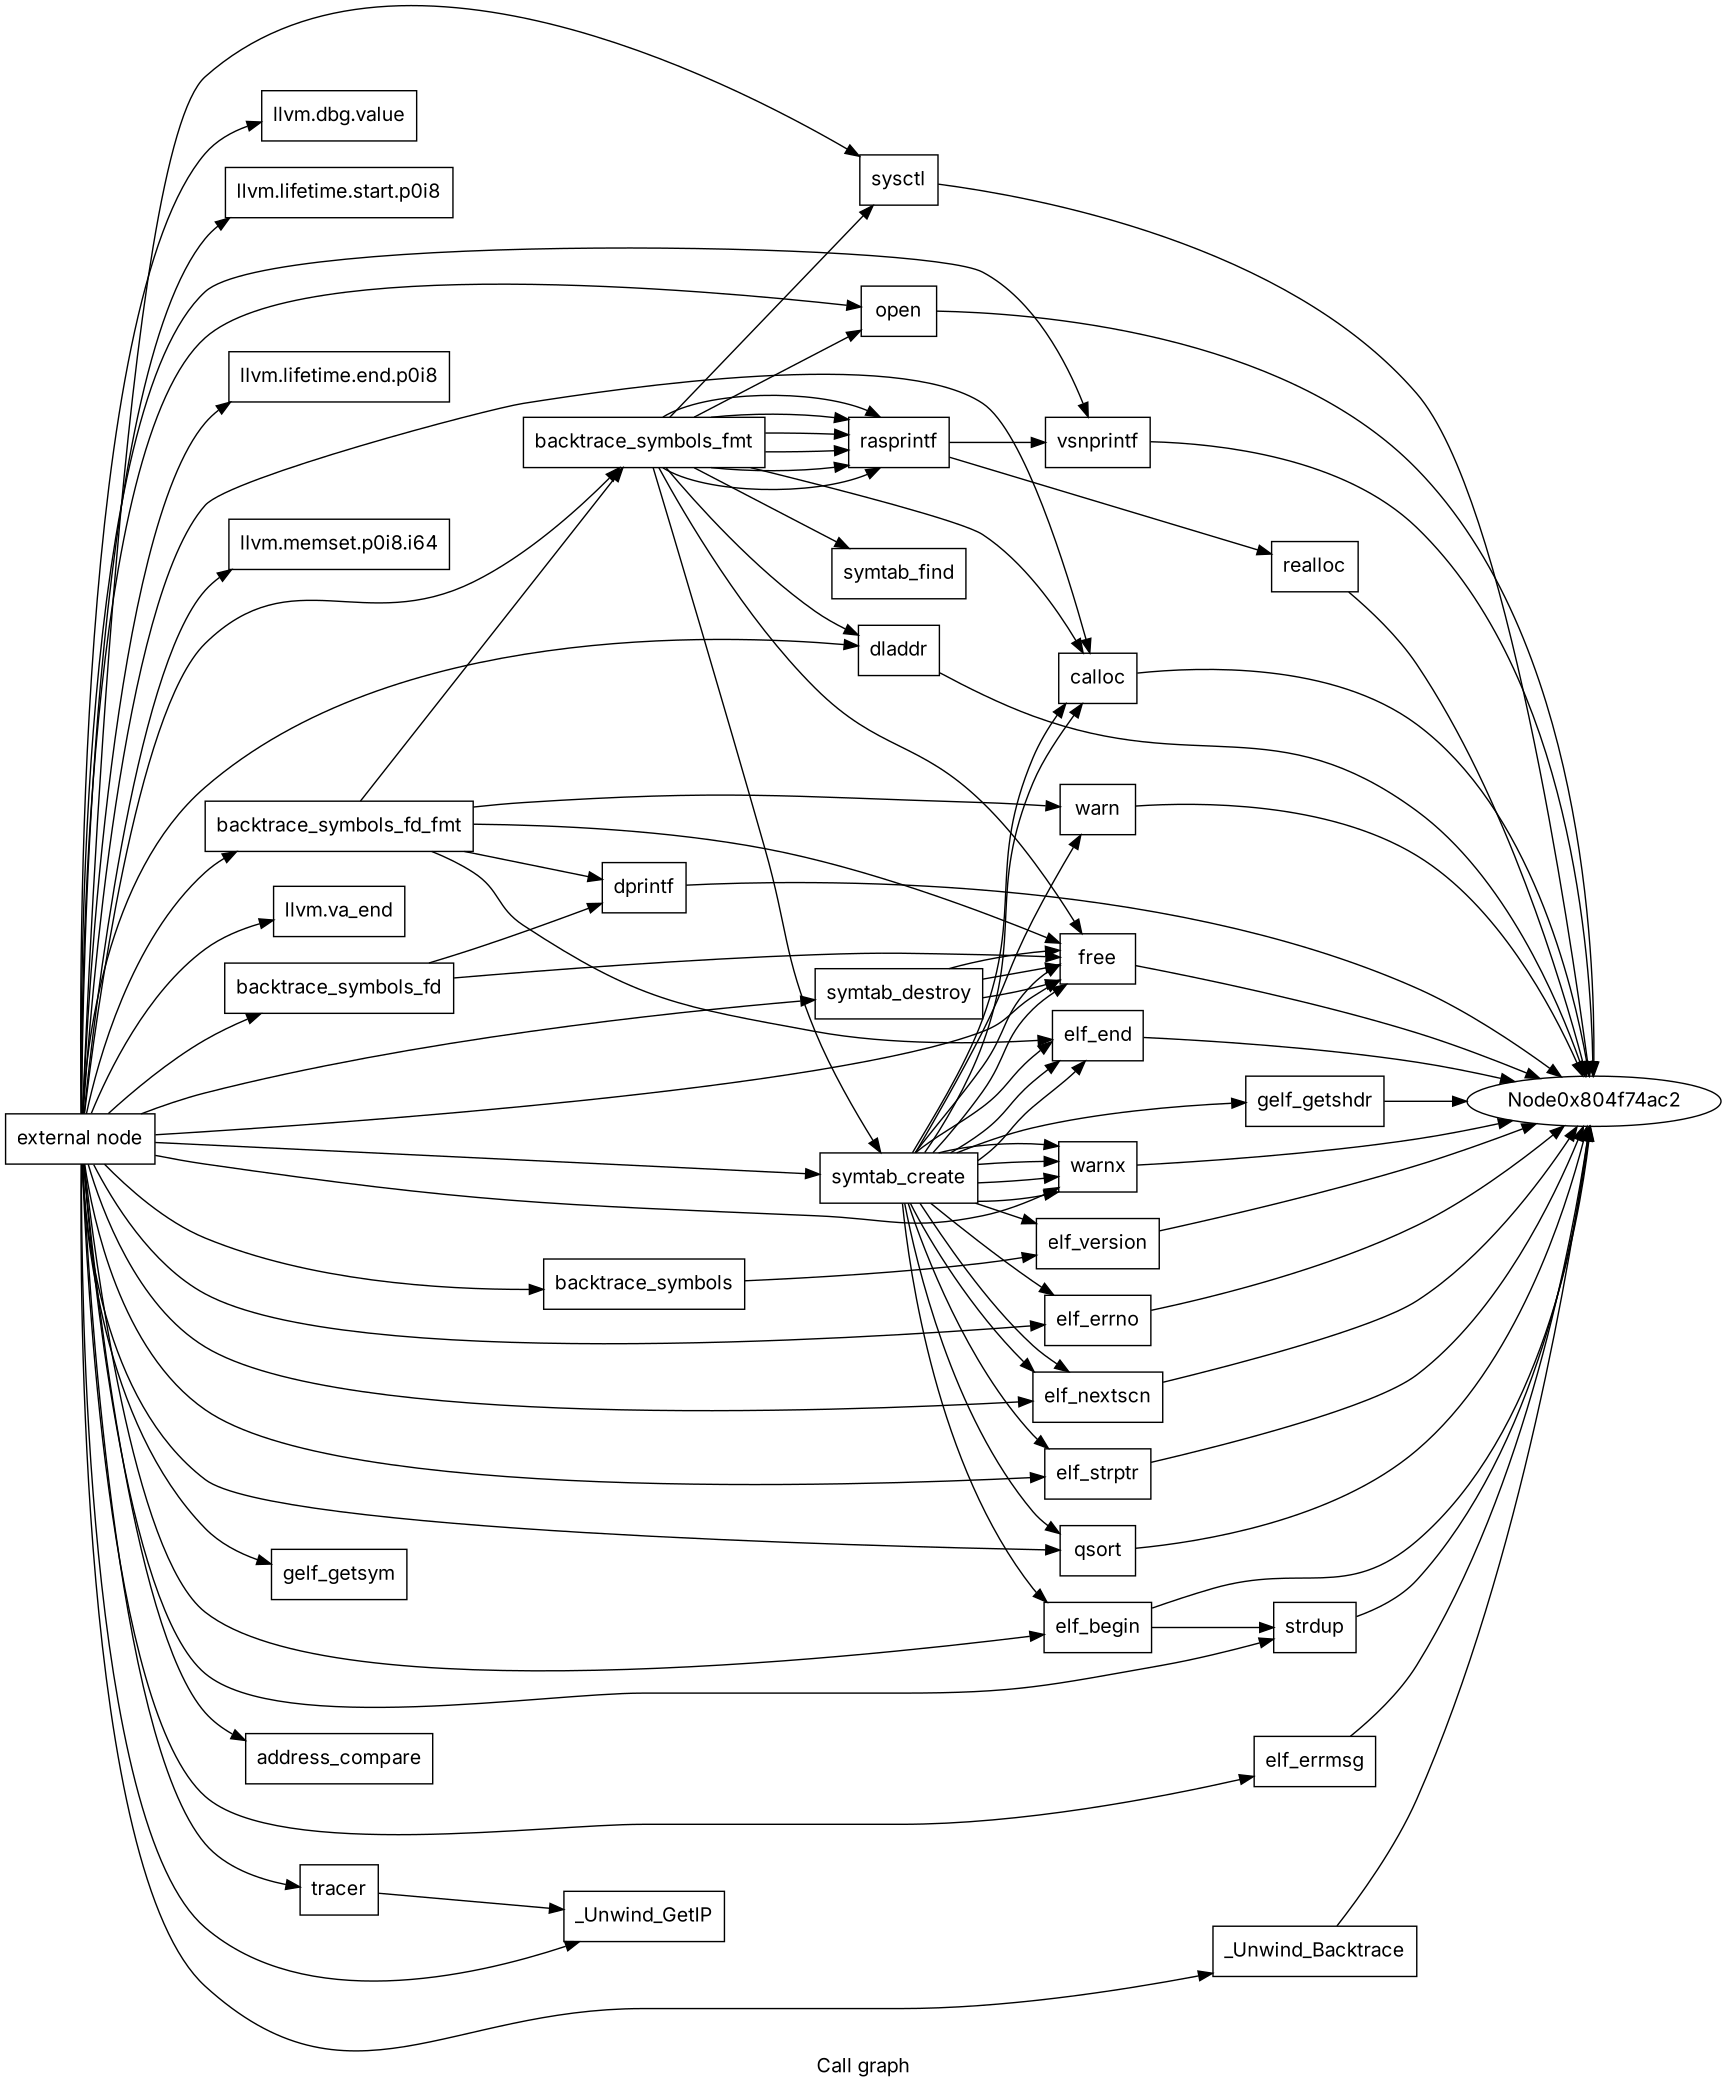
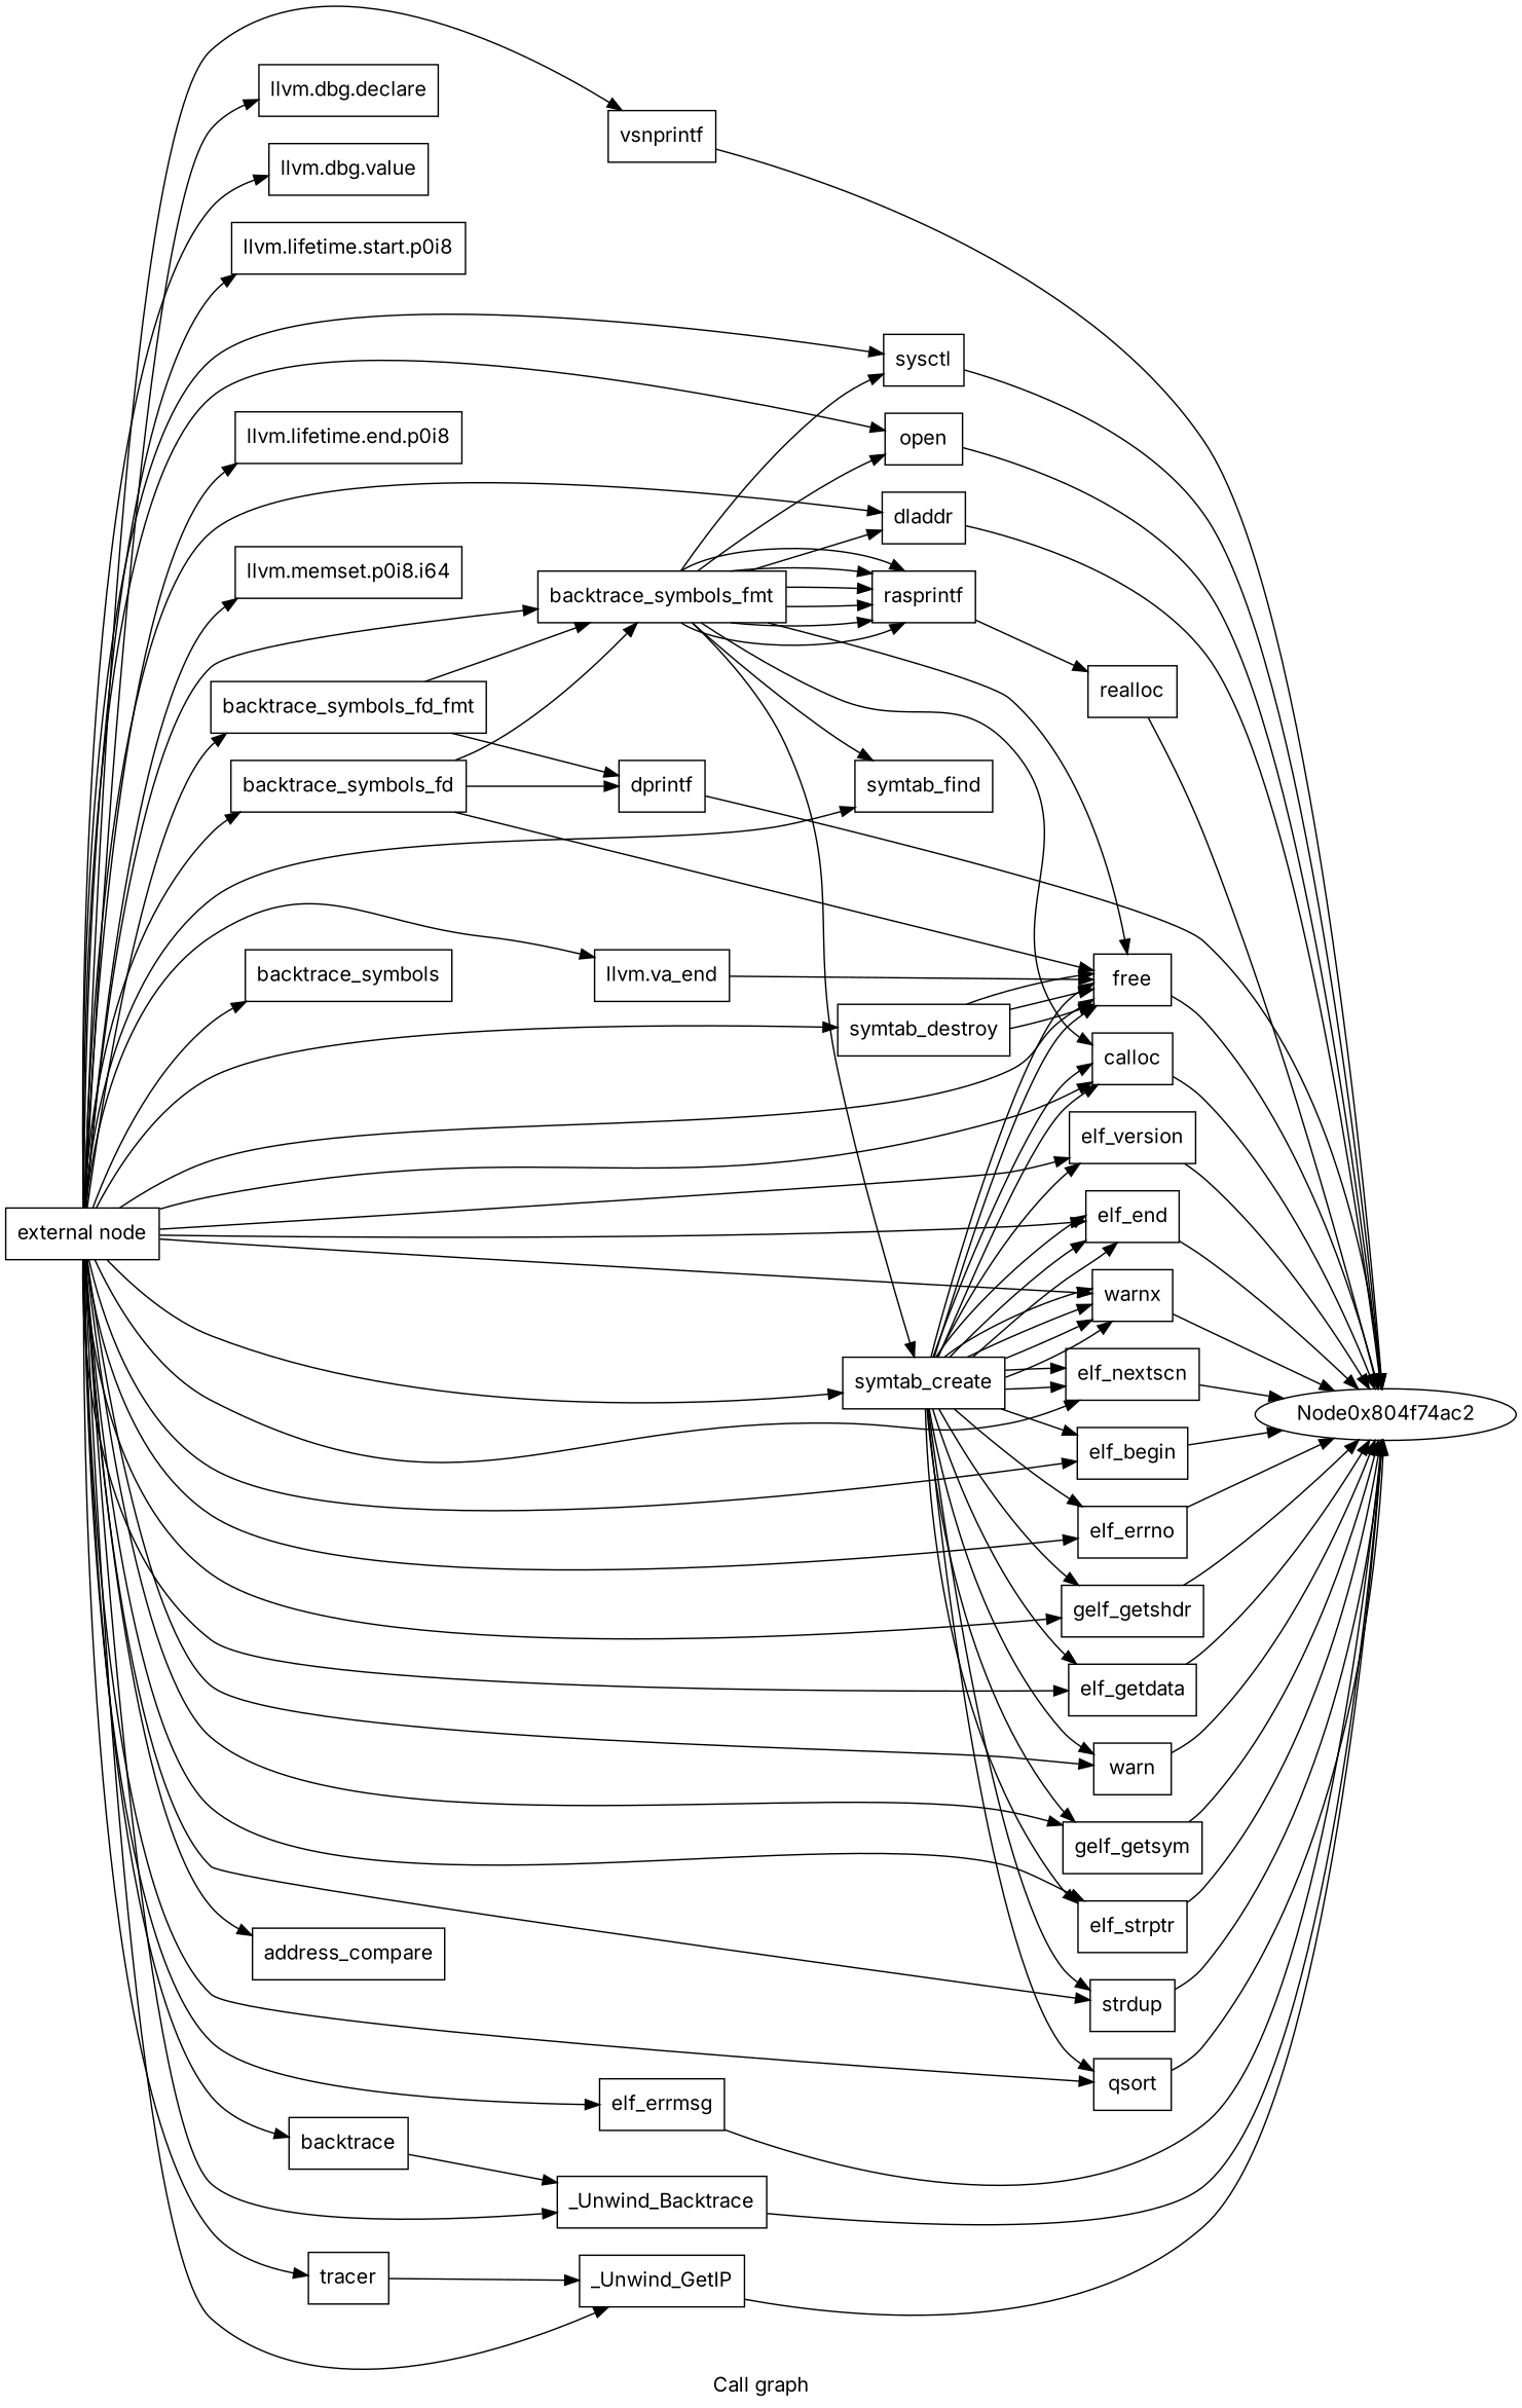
  digraph {
    fontname=Inter
    label="Call graph"
    rankdir=LR
    node [fontname=Inter shape=record]
    edge [fontname=Inter]
    n1 [label="{external node}"]
    n2 [label="{backtrace_symbols_fmt}"]
+   n3 [label="{llvm.dbg.declare}"]
    n4 [label="{llvm.dbg.value}"]
    n5 [label="{llvm.lifetime.start.p0i8}"]
    n6 [label="{sysctl}"]
    n7 [label="{open}"]
    n8 [label="{llvm.lifetime.end.p0i8}"]
    n9 [label="{calloc}"]
    n10 [label="{llvm.memset.p0i8.i64}"]
    n11 [label="{dladdr}"]
    n12 [label="{free}"]
    n13 [label="{vsnprintf}"]
    n14 [label="{llvm.va_end}"]
    n15 [label="{backtrace_symbols_fd_fmt}"]
    n16 [label="{backtrace_symbols}"]
    n17 [label="{backtrace_symbols_fd}"]
    n18 [label="{symtab_destroy}"]
    n19 [label="{symtab_create}"]
    n20 [label="{elf_version}"]
    n21 [label="{warnx}"]
    n22 [label="{elf_begin}"]
    n23 [label="{elf_errno}"]
    n24 [label="{elf_errmsg}"]
    n25 [label="{elf_nextscn}"]
    n26 [label="{elf_end}"]
    n27 [label="{gelf_getshdr}"]
+   n28 [label="{elf_getdata}"]
    n29 [label="{warn}"]
    n30 [label="{gelf_getsym}"]
    n31 [label="{elf_strptr}"]
    n32 [label="{strdup}"]
    n33 [label="{address_compare}"]
    n34 [label="{qsort}"]
    n35 [label="{symtab_find}"]
+   n36 [label="{backtrace}"]
    n37 [label="{tracer}"]
    n38 [label="{_Unwind_Backtrace}"]
    n39 [label="{_Unwind_GetIP}"]
    n40 [label="{rasprintf}"]
    n41 [label=Node0x804f74ac2 shape=""]
    n42 [label="{realloc}"]
    n43 [label="{dprintf}"]
    n1 -> n2
+   n1 -> n3
    n1 -> n4
    n1 -> n5
    n1 -> n6
    n1 -> n7
    n1 -> n8
    n1 -> n9
    n1 -> n10
    n1 -> n11
    n1 -> n12
    n1 -> n13
    n1 -> n14
    n1 -> n15
    n1 -> n16
    n1 -> n17
    n1 -> n18
    n1 -> n19
-   n16 -> n20
+   n1 -> n20
    n1 -> n21
    n1 -> n22
    n1 -> n23
    n1 -> n24
    n1 -> n25
-   n15 -> n26
-   n15 -> n29
+   n1 -> n26
+   n1 -> n27
+   n1 -> n28
+   n1 -> n29
    n1 -> n30
    n1 -> n31
    n1 -> n32
    n1 -> n33
    n1 -> n34
+   n1 -> n35
+   n1 -> n36
    n1 -> n37
    n1 -> n38
    n1 -> n39
    n2 -> n6
    n2 -> n7
    n2 -> n9
    n2 -> n11
    n2 -> n12
    n2 -> n19
    n2 -> n35
    n2 -> n40
    n2 -> n40
    n2 -> n40
    n2 -> n40
    n2 -> n40
    n2 -> n40
    n6 -> n41
    n7 -> n41
    n9 -> n41
    n11 -> n41
    n12 -> n41
    n13 -> n41
    n15 -> n2
-   n15 -> n12
+   n14 -> n12
    n15 -> n43
+   n17 -> n2
    n17 -> n12
    n17 -> n43
    n18 -> n12
    n18 -> n12
    n18 -> n12
    n19 -> n9
    n19 -> n9
    n19 -> n12
    n19 -> n12
    n19 -> n20
    n19 -> n21
    n19 -> n21
    n19 -> n21
    n19 -> n21
    n19 -> n22
    n19 -> n23
    n19 -> n25
    n19 -> n25
    n19 -> n26
    n19 -> n26
    n19 -> n26
    n19 -> n27
+   n19 -> n28
    n19 -> n29
+   n19 -> n30
    n19 -> n31
-   n22 -> n32
+   n19 -> n32
    n19 -> n34
    n20 -> n41
    n21 -> n41
    n22 -> n41
    n23 -> n41
    n24 -> n41
    n25 -> n41
    n26 -> n41
    n27 -> n41
+   n28 -> n41
    n29 -> n41
+   n30 -> n41
    n31 -> n41
    n32 -> n41
    n34 -> n41
+   n36 -> n38
    n37 -> n39
    n38 -> n41
-   n40 -> n13
+   n39 -> n41
    n40 -> n42
    n42 -> n41
    n43 -> n41
  }
